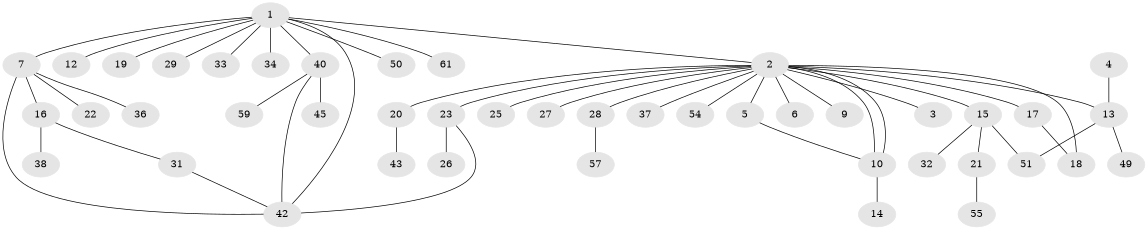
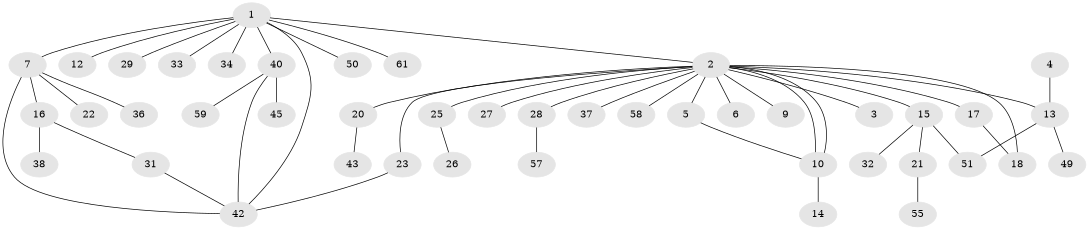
  graph {
    node [color=gray90 style=filled]
    1 [super="+62"]
    2 [super="+8"]
    7 [super="+11"]
    12
-   19
    29 [super="+46"]
    33
    34
    40 [super="+48"]
    42 [super="+44"]
    50
    61
    3
    5 [super="+58"]
    6
    9
    10 [super="+60"]
    13 [super="+47"]
    15 [super="+30"]
    17 [super="+53"]
    18 [super="+39"]
    20 [super="+24"]
    23
    25 [super="+41"]
    27
    28 [super="+52"]
    37
-   54
+   54 [label=58]
    16
    22
    36
    45
    59
    4 [super="+56"]
    14
    49
    51
    21 [super="+35"]
    32
    43
    26
    57
    31
    38
    55
    1 -- 2
    1 -- 7
    1 -- 12
-   1 -- 19
    1 -- 29
    1 -- 33
    1 -- 34
    1 -- 40
    1 -- 42
    1 -- 50
    1 -- 61
    2 -- 3
    2 -- 5
    2 -- 6
    2 -- 9
    2 -- 10
    2 -- 10
    2 -- 13
    2 -- 15
    2 -- 17
    2 -- 18
    2 -- 20
    2 -- 23
    2 -- 25
    2 -- 27
    2 -- 28
    2 -- 37
    2 -- 54
    7 -- 42
    7 -- 16
    7 -- 22
    7 -- 36
    40 -- 42
    40 -- 45
    40 -- 59
    5 -- 10
    10 -- 14
    13 -- 49
    13 -- 51
    15 -- 51
    15 -- 21
    15 -- 32
    17 -- 18
    20 -- 43
    23 -- 42
-   23 -- 26
+   25 -- 26
    28 -- 57
    16 -- 31
    16 -- 38
    4 -- 13
    21 -- 55
    31 -- 42
  }
